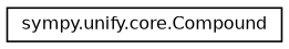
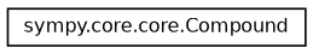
  digraph {
    rankdir=LR
-   n1 [color=black fillcolor=white fontname=Helvetica fontsize=10 height=0.2 label="sympy.unify.core.Compound" shape=record style=filled width=0.4]
+   n1 [color=black fillcolor=white fontname=Helvetica fontsize=10 height=0.2 label="sympy.core.core.Compound" shape=record style=filled width=0.4]
  }
